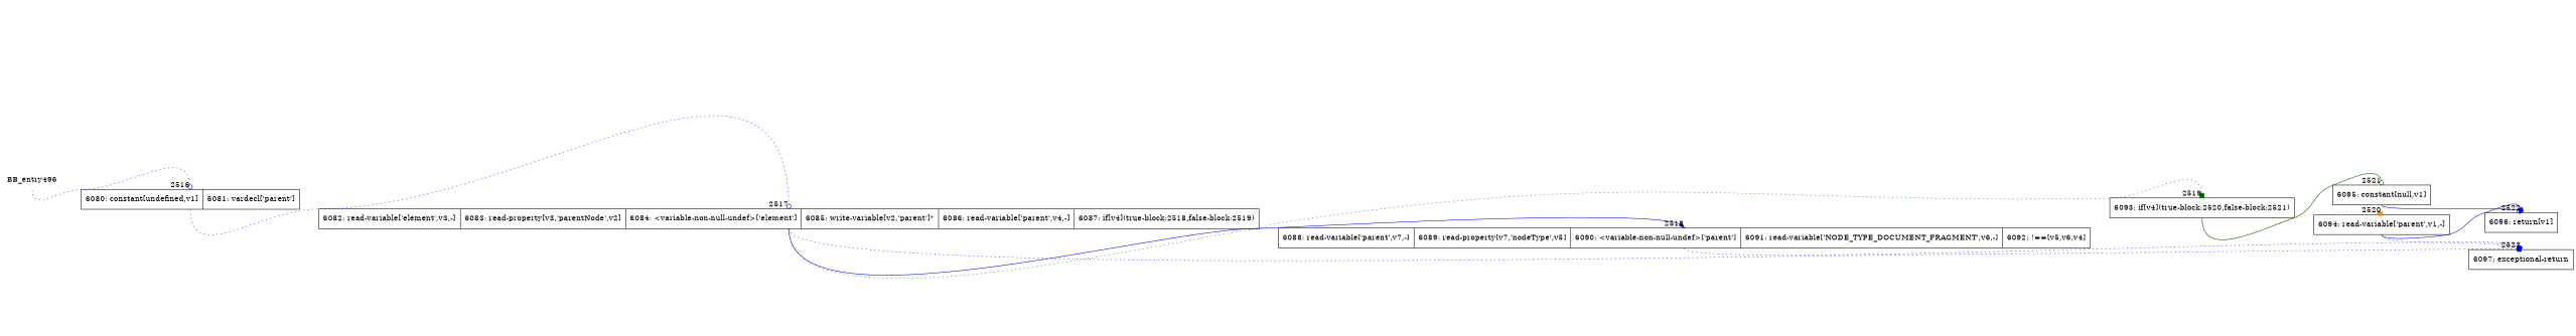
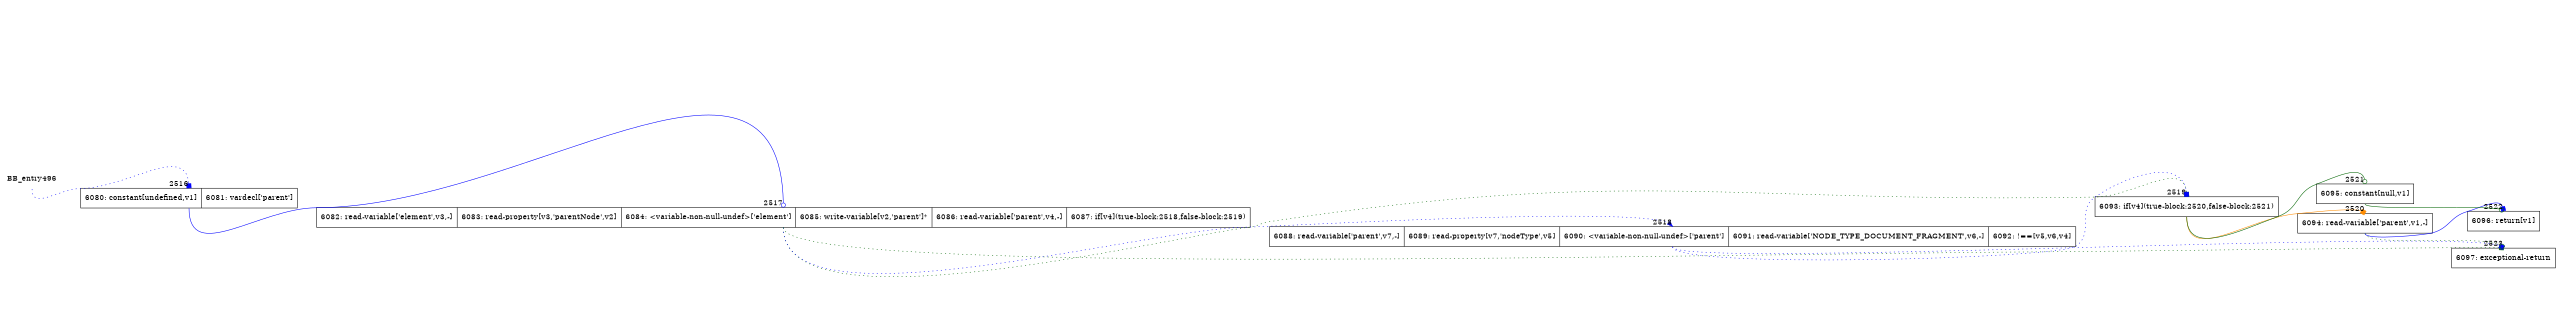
  digraph {
    rankdir=LR
    node [shape=record]
    edge [arrowhead=box color=blue headport=n style=dotted tailport=s]
    n1 [label=BB_entry496 shape=none]
    n2 [label="{6080: constant[undefined,v1]|6081: vardecl['parent']}"]
    n3 [label="{6082: read-variable['element',v3,-]|6083: read-property[v3,'parentNode',v2]|6084: \<variable-non-null-undef\>['element']|6085: write-variable[v2,'parent']*|6086: read-variable['parent',v4,-]|6087: if[v4](true-block:2518,false-block:2519)}"]
    n4 [label="{6093: if[v4](true-block:2520,false-block:2521)}"]
    n5 [label="{6088: read-variable['parent',v7,-]|6089: read-property[v7,'nodeType',v5]|6090: \<variable-non-null-undef\>['parent']|6091: read-variable['NODE_TYPE_DOCUMENT_FRAGMENT',v6,-]|6092: !==[v5,v6,v4]}"]
    n6 [label="{6097: exceptional-return}"]
    n7 [label="{6094: read-variable['parent',v1,-]}"]
    n8 [label="{6095: constant[null,v1]}"]
    n9 [label="{6096: return[v1]}"]
-   n1 -> n2 [arrowhead=odot headlabel="    2516"]
-   n2 -> n3 [arrowhead=odot headlabel="      2517"]
+   n1 -> n2 [headlabel="    2516"]
+   n2 -> n3 [arrowhead=odot headlabel="      2517" style=solid]
    n3 -> n4 [color=darkgreen headlabel="      2519"]
-   n3 -> n5 [arrowhead=normal headlabel="      2518" style=solid]
-   n3 -> n6 [headlabel="      2523"]
-   n4 -> n7 [color=darkorange headlabel="      2520"]
+   n3 -> n5 [arrowhead=normal headlabel="      2518"]
+   n3 -> n6 [color=darkgreen headlabel="      2523"]
+   n4 -> n7 [color=darkorange headlabel="      2520" style=solid]
    n4 -> n8 [arrowhead=odot color=darkgreen headlabel="      2521" style=solid]
+   n5 -> n4
    n5 -> n6
-   n7 -> n6 [arrowhead=odot]
+   n7 -> n6 [arrowhead=odot color=darkgreen]
    n7 -> n9 [headlabel="      2522" style=solid]
-   n8 -> n9 [arrowhead=odot style=solid]
+   n8 -> n9 [arrowhead=odot color=darkgreen style=solid]
  }
